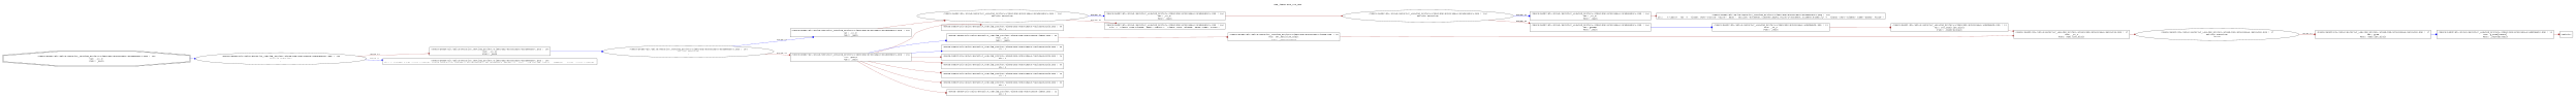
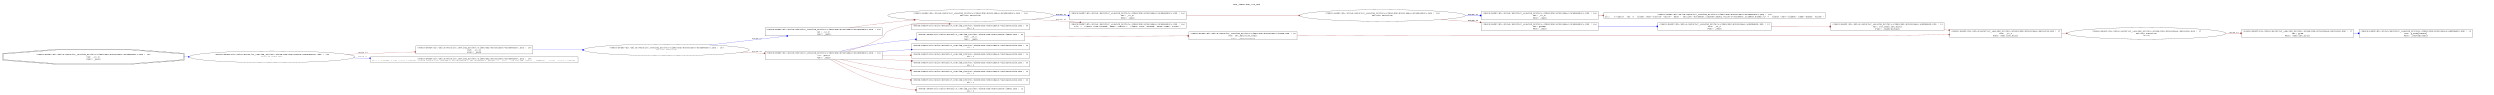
  digraph {
    label="xss_index.php_238_dep"
    labelloc=t
    rankdir=LR
    fontname="Courier Prime"
    node [shape=box fontname="Courier Prime"]
    edge [color=brown arrowhead=dot fontname="Courier Prime"]
    n1 [label="/Users/peddy/git/unitn/security_testing_project/fixed/php/schoolmate/GradeReport.php : 146\nVar: _t0_45\nFunc: _main\n" shape=doubleoctagon]
    n2 [label="/Users/peddy/git/unitn/security_testing_project/fixed/php/schoolmate/GradeReport.php : 146\nbuiltin function:\n.\n" shape=ellipse]
    n3 [label="/Users/peddy/git/unitn/security_testing_project/fixed/php/schoolmate/GradeReport.php : 146\nVar: _t0_45\nFunc: _main\n"]
    n4 [label="/Users/peddy/git/unitn/security_testing_project/fixed/php/schoolmate/GradeReport.php : 146\nLit: > </form> </td> </tr> </table> <table width=520' border=0 cellspacing=0 cellpadding=0 height=1>  <tr>   <td valign='top'>   <empty>   </td>  </tr> </table> \n"]
    n5 [label="/Users/peddy/git/unitn/security_testing_project/fixed/php/schoolmate/GradeReport.php : 146\nbuiltin function:\n.\n" shape=ellipse]
    n6 [label="/Users/peddy/git/unitn/security_testing_project/fixed/php/schoolmate/GradeReport.php : 146\nVar: _t0_45\nFunc: _main\n"]
    n7 [label="/Users/peddy/git/unitn/security_testing_project/fixed/php/schoolmate/GradeReport.php : 146\nVar: $page\nFunc: _main\n"]
    n8 [label="/Users/peddy/git/unitn/security_testing_project/fixed/php/schoolmate/GradeReport.php : 146\nbuiltin function:\n.\n" shape=ellipse]
    n9 [label="/Users/peddy/git/unitn/security_testing_project/fixed/php/schoolmate/GradeReport.php : 146\nVar: _t0_45\nFunc: _main\n"]
    n10 [label="/Users/peddy/git/unitn/security_testing_project/fixed/php/schoolmate/GradeReport.php : 146\nLit: >  <input type=hidden' name='logout'>  <input type='hidden' name='page' value='\n"]
    n11 [label="/Users/peddy/git/unitn/security_testing_project/fixed/php/schoolmate/GradeReport.php : 146\nbuiltin function:\n.\n" shape=ellipse]
    n12 [label="/Users/peddy/git/unitn/security_testing_project/fixed/php/schoolmate/GradeReport.php : 146\nVar: _t0_45\nFunc: _main\n"]
    n13 [label="/Users/peddy/git/unitn/security_testing_project/fixed/php/schoolmate/GradeReport.php : 146\nVar: $page2\nFunc: _main\n"]
    n14 [label="/Users/peddy/git/unitn/security_testing_project/fixed/php/schoolmate/GradeReport.php : 146\nLit:   </table>  <br />  <input type='button' value=' Back ' onClick='document.classes.page2.value=2;document.classes.submit();'>  <input type='hidden' name='page2' value='\n"]
    n15 [label="/Users/peddy/git/unitn/security_testing_project/fixed/php/schoolmate/AdminMain.php : 12\nVar: _t0_9\nFunc: _main\n"]
    n16 [label="/Users/peddy/git/unitn/security_testing_project/fixed/php/schoolmate/AdminMain.php : 12\nVar: ret_sanitize_digit\nFunc: _superglobals\n"]
    n17 [label="/Users/peddy/git/unitn/security_testing_project/fixed/php/schoolmate/sanitize.php : 17\nVar: _t0_2\nFunc: sanitize_digit\n"]
    n18 [label="/Users/peddy/git/unitn/security_testing_project/fixed/php/schoolmate/sanitize.php : 17\nbuiltin function:\nintval\n" shape=ellipse]
    n19 [label="/Users/peddy/git/unitn/security_testing_project/fixed/php/schoolmate/sanitize.php : 17\nVar: $raw\nFunc: sanitize_digit\n"]
    n20 [label="/Users/peddy/git/unitn/security_testing_project/fixed/php/schoolmate/AdminMain.php : 12\nVar: $_POST[page2]\nFunc: _superglobals\n"]
-   n21 [label="<uninit>"]
    n22 [label="/Users/peddy/git/unitn/security_testing_project/fixed/php/schoolmate/ValidateLogin.php : 49\nLit: 4\n"]
    n23 [label="/Users/peddy/git/unitn/security_testing_project/fixed/php/schoolmate/index.php : 40\nVar: _t0_0\nFunc: _main\n"]
    n24 [label="/Users/peddy/git/unitn/security_testing_project/fixed/php/schoolmate/ValidateLogin.php : 39\nLit: 2\n"]
    n25 [label="/Users/peddy/git/unitn/security_testing_project/fixed/php/schoolmate/ValidateLogin.php : 54\nLit: 5\n"]
    n26 [label="/Users/peddy/git/unitn/security_testing_project/fixed/php/schoolmate/ValidateLogin.php : 44\nLit: 2\n"]
    n27 [label="/Users/peddy/git/unitn/security_testing_project/fixed/php/schoolmate/ValidateLogin.php : 12\nLit: 0\n"]
    n28 [label="/Users/peddy/git/unitn/security_testing_project/fixed/php/schoolmate/ValidateLogin.php : 34\nLit: 1\n"]
    n29 [label="/Users/peddy/git/unitn/security_testing_project/fixed/php/schoolmate/index.php : 52\nLit: 0\n"]
    n30 [label="/Users/peddy/git/unitn/security_testing_project/fixed/php/schoolmate/index.php : 40\nVar: ret_sanitize_digit\nFunc: _superglobals\n"]
    n1 -> n2 [color=blue]
    n2 -> n3 [label="Param #1"]
    n2 -> n4 [label="Param #2" color=blue]
    n3 -> n5 [color=blue arrowhead=box]
    n5 -> n6 [label="Param #1" color=blue arrowhead=box]
    n5 -> n7 [label="Param #2"]
    n6 -> n8 [arrowhead=box]
    n7 -> n22
    n7 -> n23 [color=blue arrowhead=box]
    n7 -> n24 [color=blue]
    n7 -> n25
    n7 -> n26 [arrowhead=box]
    n7 -> n27 [arrowhead=box]
    n7 -> n28
    n7 -> n29 [arrowhead=box]
    n8 -> n9 [label="Param #1" color=blue]
    n8 -> n10 [label="Param #2"]
    n9 -> n11
    n11 -> n12 [label="Param #1" color=blue arrowhead=box]
    n11 -> n13 [label="Param #2"]
    n12 -> n14
    n13 -> n15 [color=blue arrowhead=box]
    n15 -> n16 [arrowhead=box]
    n16 -> n17
    n17 -> n18
    n18 -> n19 [label="Param #1" arrowhead=box]
    n19 -> n20 [color=blue arrowhead=box]
-   n20 -> n21 [arrowhead=box]
    n23 -> n30 [arrowhead=box]
    n30 -> n17
  }
